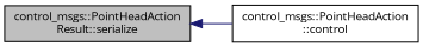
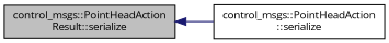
  digraph {
    rankdir=LR
    fontname="Open Sans"
    node [color=black fontname="Open Sans" fontsize=10 shape=record style=filled]
    n1 [fillcolor=grey75 fontcolor=black height=0.2 label="control_msgs::PointHeadAction\lResult::serialize" width=0.4]
-   n2 [fillcolor=white height=0.2 label="control_msgs::PointHeadAction\l::control" width=0.4]
+   n2 [fillcolor=white height=0.2 label="control_msgs::PointHeadAction\l::serialize" width=0.4]
    n1 -> n2 [color=midnightblue dir=back fontname="Open Sans" fontsize=10 labelfontname=Helvetica labelfontsize=10 style=solid]
  }
